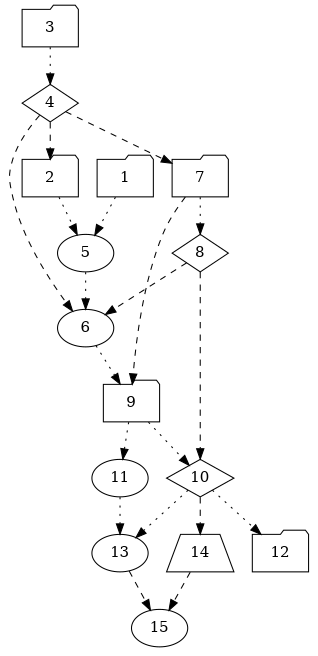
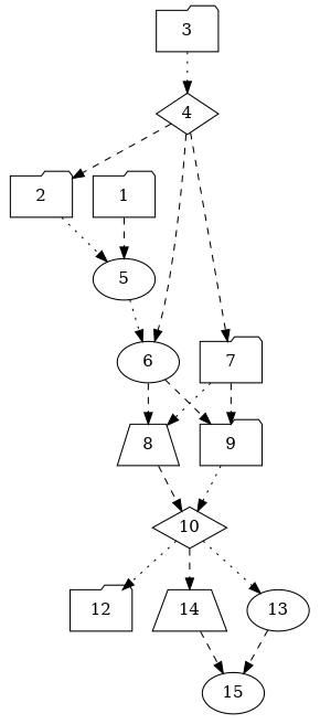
  digraph {
    node [alpha=0.14 shape=folder]
    edge [style=dashed]
    1 [alpha=0.16 expect_size=10335232]
    5 [alpha=0.03 expect_size=15366144 shape=ellipse]
    6 [alpha=0.11 expect_size=43616256 shape=ellipse]
-   8 [alpha=0.01 expect_size=18587648 shape=diamond]
+   8 [alpha=0.01 expect_size=18587648 shape=trapezium]
    9 [alpha=0.05 expect_size=9361408]
    2 [alpha=0.15 expect_size=35311616]
    4 [alpha=0.02 expect_size=46461952 shape=diamond]
    7 [expect_size=47955968]
    3 [expect_size=33059840]
    10 [alpha=0.01 expect_size=21483520 shape=diamond]
-   11 [expect_size=42238976 shape=ellipse]
    12 [alpha=0.11 expect_size=32404480]
    13 [alpha=0.04 expect_size=19501056 shape=ellipse]
    14 [alpha=0.13 expect_size=51388416 shape=trapezium]
    15 [alpha=0.03 expect_size=8288256 shape=ellipse]
-   1 -> 5 [style=dotted]
+   1 -> 5
    5 -> 6 [style=dotted]
-   8 -> 6
-   6 -> 9 [style=dotted]
+   6 -> 8
+   6 -> 9
    8 -> 10
    9 -> 10 [style=dotted]
-   9 -> 11 [style=dotted]
    2 -> 5 [style=dotted]
    4 -> 6
    4 -> 2
    4 -> 7
    7 -> 8 [style=dotted]
    7 -> 9
    3 -> 4 [style=dotted]
    10 -> 12 [style=dotted]
    10 -> 13 [style=dotted]
    10 -> 14
-   11 -> 13 [style=dotted]
    13 -> 15
    14 -> 15
  }
